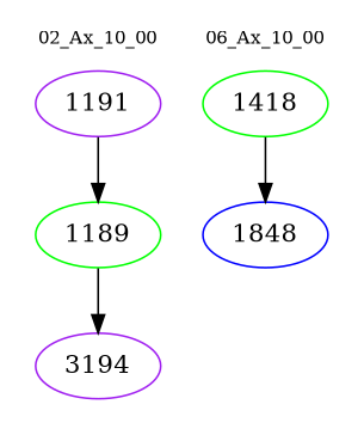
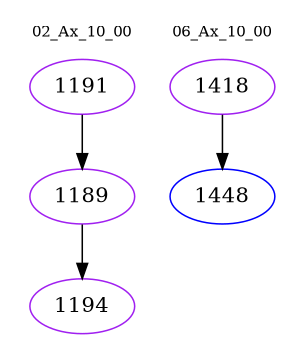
  digraph {
    node [color=purple]
    edge [color=black]
    n1 [label=1191]
-   n2 [color=green label=1189]
-   n3 [label=3194]
-   n4 [color=green label=1418]
-   n5 [color=blue label=1848]
+   n2 [label=1189]
+   n3 [label=1194]
+   n4 [label=1418]
+   n5 [color=blue label=1448]
    subgraph cluster_1 {
      color=white
      fontsize=10
      label="02_Ax_10_00"
      n1
      n2
      n3
    }
    subgraph cluster_2 {
      color=white
      fontsize=10
      label="06_Ax_10_00"
      n4
      n5
    }
    n1 -> n2
    n2 -> n3
    n4 -> n5
  }
